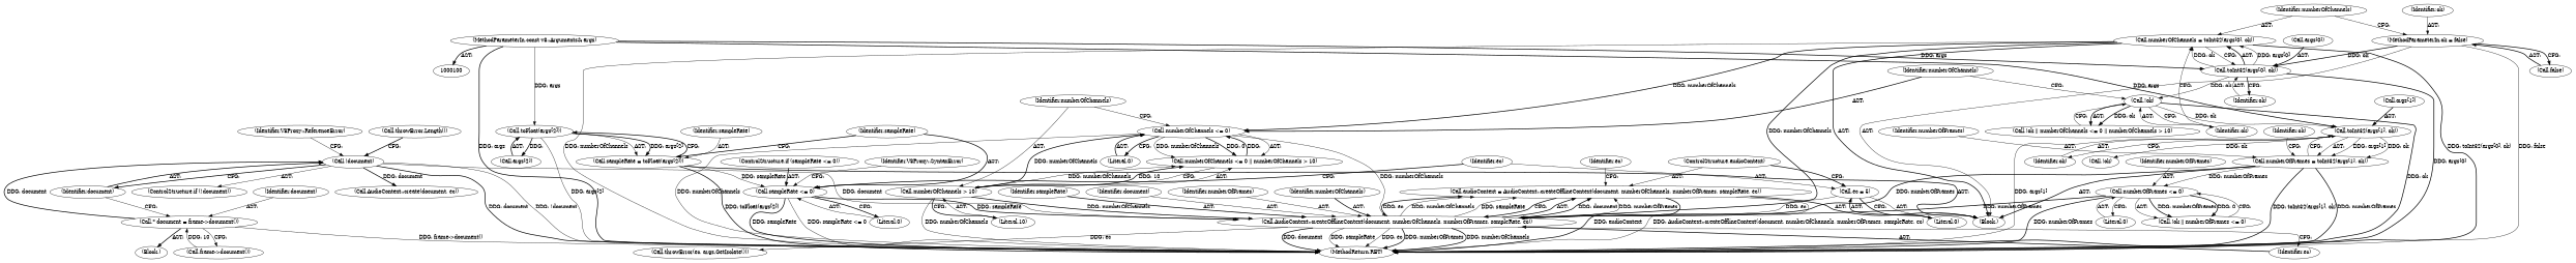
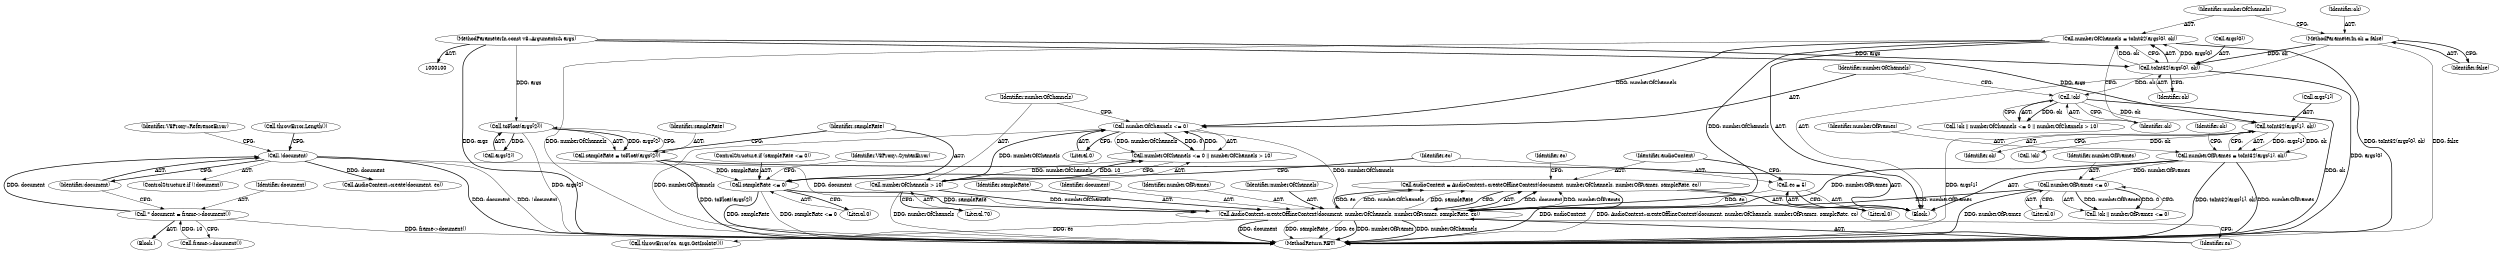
  digraph {
    edge [style=solid]
    n1 [label="(Call,audioContext = AudioContext::createOfflineContext(document, numberOfChannels, numberOfFrames, sampleRate, ec))"]
    n2 [label="(Call,AudioContext::createOfflineContext(document, numberOfChannels, numberOfFrames, sampleRate, ec))"]
    n3 [label="(Block,)"]
    n4 [label="(MethodReturn,RET)"]
    n5 [label="(Identifier,ec)"]
    n6 [label="(Call,throwError(ec, args.GetIsolate()))"]
    n7 [label="(Call,!document)"]
    n8 [label="(Identifier,document)"]
    n9 [label="(ControlStructure,if (!document))"]
    n10 [label="(Call,AudioContext::create(document, ec))"]
    n11 [label="(Call,* document = frame->document())"]
    n12 [label="(Block,)"]
    n13 [label="(Call,frame->document())"]
    n14 [label="(Call,numberOfChannels <= 0)"]
    n15 [label="(Call,numberOfChannels <= 0 || numberOfChannels > 10)"]
    n16 [label="(Literal,0)"]
    n17 [label="(Call,numberOfChannels > 10)"]
-   n18 [label="(Literal,10)"]
+   n18 [label="(Literal,70)"]
    n19 [label="(Call,numberOfChannels = toInt32(args[0], ok))"]
    n20 [label="(Call,toInt32(args[0], ok))"]
    n21 [label="(Call,!ok)"]
    n22 [label="(Identifier,ok)"]
    n23 [label="(Call,toInt32(args[1], ok))"]
    n24 [label="(Identifier,ok)"]
    n25 [label="(Call,!ok || numberOfChannels <= 0 || numberOfChannels > 10)"]
    n26 [label="(MethodParameterIn,const v8::Arguments& args)"]
    n27 [label="(Call,toFloat(args[2]))"]
    1000100
    n29 [label="(Call,numberOfFrames = toInt32(args[1], ok))"]
    n30 [label="(Identifier,ok)"]
    n31 [label="(Call,!ok)"]
    n32 [label="(Call,sampleRate = toFloat(args[2]))"]
    n33 [label="(Call,args[2])"]
    n34 [label="(MethodParameterIn,ok = false)"]
-   n35 [label="(Call,false)"]
+   n35 [label="(Identifier,false)"]
    n36 [label="(Call,numberOfFrames <= 0)"]
    n37 [label="(Literal,0)"]
    n38 [label="(Call,!ok || numberOfFrames <= 0)"]
    n39 [label="(Call,sampleRate <= 0)"]
    n40 [label="(Literal,0)"]
    n41 [label="(ControlStructure,if (sampleRate <= 0))"]
    n42 [label="(Call,ec = 5)"]
    n43 [label="(Literal,0)"]
-   n44 [label="(ControlStructure,audioContext)"]
+   n44 [label="(Identifier,audioContext)"]
    n45 [label="(Identifier,numberOfChannels)"]
    n46 [label="(Identifier,numberOfChannels)"]
    n47 [label="(Identifier,V8Proxy::ReferenceError)"]
    n48 [label="(Identifier,numberOfChannels)"]
    n49 [label="(Identifier,sampleRate)"]
    n50 [label="(Identifier,sampleRate)"]
    n51 [label="(Identifier,ec)"]
    n52 [label="(Identifier,ok)"]
    n53 [label="(Call,args[1])"]
    n54 [label="(Call,args[0])"]
    n55 [label="(Identifier,document)"]
    n56 [label="(Identifier,numberOfChannels)"]
    n57 [label="(Identifier,numberOfFrames)"]
    n58 [label="(Identifier,V8Proxy::SyntaxError)"]
    n59 [label="(Identifier,document)"]
    n60 [label="(Identifier,sampleRate)"]
    n61 [label="(Identifier,numberOfFrames)"]
    n62 [label="(Identifier,ec)"]
    n63 [label="(Identifier,numberOfFrames)"]
    n64 [label="(Identifier,ok)"]
    n65 [label="(Call,throwError.Length())"]
    n1 -> n2 [label="CFG: " style=bold]
    n1 -> n3 [label="AST: " style=bold]
    n1 -> n4 [label="DDG: audioContext" style=bold]
    n1 -> n4 [label="DDG: AudioContext::createOfflineContext(document, numberOfChannels, numberOfFrames, sampleRate, ec)"]
    n2 -> n1 [label="AST: " style=bold]
    n2 -> n1 [label="DDG: document" style=bold]
    n2 -> n1 [label="DDG: numberOfFrames"]
    n2 -> n1 [label="DDG: ec" style=bold]
    n2 -> n1 [label="DDG: numberOfChannels"]
    n2 -> n1 [label="DDG: sampleRate"]
    n2 -> n4 [label="DDG: document" style=bold]
    n2 -> n4 [label="DDG: sampleRate"]
    n2 -> n4 [label="DDG: ec"]
    n2 -> n4 [label="DDG: numberOfFrames" style=bold]
    n2 -> n4 [label="DDG: numberOfChannels" style=bold]
    n2 -> n5 [label="CFG: "]
    n2 -> n6 [label="DDG: ec"]
    n5 -> n2 [label="AST: " style=bold]
    n7 -> n2 [label="DDG: document"]
    n7 -> n4 [label="DDG: !document"]
    n7 -> n4 [label="DDG: document" style=bold]
    n7 -> n8 [label="CFG: " style=bold]
    n7 -> n9 [label="AST: "]
    n7 -> n10 [label="DDG: document" style=bold]
    n8 -> n7 [label="AST: " style=bold]
    n8 -> n11 [label="CFG: "]
    n11 -> n4 [label="DDG: frame->document()"]
    n11 -> n7 [label="DDG: document" style=bold]
    n11 -> n12 [label="AST: " style=bold]
    n11 -> n13 [label="CFG: "]
    n13 -> n11 [label="DDG: 10"]
    n14 -> n2 [label="DDG: numberOfChannels"]
    n14 -> n4 [label="DDG: numberOfChannels"]
    n14 -> n15 [label="AST: "]
    n14 -> n15 [label="DDG: numberOfChannels"]
    n14 -> n15 [label="DDG: 0" style=bold]
    n14 -> n16 [label="CFG: " style=bold]
    n15 -> n14 [label="DDG: " style=bold]
    n15 -> n17 [label="CFG: "]
    n16 -> n14 [label="AST: " style=bold]
    n17 -> n2 [label="DDG: numberOfChannels" style=bold]
    n17 -> n4 [label="DDG: numberOfChannels"]
    n17 -> n14 [label="DDG: numberOfChannels" style=bold]
    n17 -> n15 [label="AST: "]
    n17 -> n15 [label="DDG: numberOfChannels"]
    n17 -> n15 [label="DDG: 10" style=bold]
    n17 -> n18 [label="CFG: " style=bold]
    n18 -> n17 [label="AST: "]
    n19 -> n2 [label="DDG: numberOfChannels" style=bold]
    n19 -> n3 [label="AST: " style=bold]
    n19 -> n4 [label="DDG: toInt32(args[0], ok)" style=bold]
    n19 -> n4 [label="DDG: numberOfChannels"]
    n19 -> n14 [label="DDG: numberOfChannels" style=bold]
    n19 -> n20 [label="CFG: "]
    n20 -> n4 [label="DDG: args[0]" style=bold]
    n20 -> n19 [label="AST: " style=bold]
    n20 -> n19 [label="DDG: args[0]"]
    n20 -> n19 [label="DDG: ok"]
    n20 -> n21 [label="DDG: ok"]
    n20 -> n22 [label="CFG: " style=bold]
    n21 -> n4 [label="DDG: ok" style=bold]
    n21 -> n23 [label="DDG: ok"]
    n21 -> n24 [label="CFG: "]
    n21 -> n25 [label="AST: " style=bold]
    n21 -> n25 [label="DDG: ok" style=bold]
    n22 -> n20 [label="AST: "]
    n23 -> n4 [label="DDG: args[1]"]
    n23 -> n29 [label="AST: "]
    n23 -> n29 [label="DDG: args[1]"]
    n23 -> n29 [label="DDG: ok"]
    n23 -> n30 [label="CFG: "]
    n23 -> n31 [label="DDG: ok"]
    n24 -> n19 [label="CFG: "]
    n24 -> n21 [label="AST: "]
    n25 -> n21 [label="CFG: "]
    n26 -> n4 [label="DDG: args" style=bold]
    n26 -> n20 [label="DDG: args" style=bold]
    n26 -> n23 [label="DDG: args" style=bold]
    n26 -> n27 [label="DDG: args"]
    n26 -> 1000100 [label="AST: " style=bold]
    n27 -> n4 [label="DDG: args[2]"]
    n27 -> n32 [label="AST: "]
    n27 -> n32 [label="DDG: args[2]" style=bold]
    n27 -> n33 [label="DDG: " style=bold]
    n29 -> n2 [label="DDG: numberOfFrames" style=bold]
    n29 -> n3 [label="AST: " style=bold]
    n29 -> n4 [label="DDG: toInt32(args[1], ok)" style=bold]
    n29 -> n4 [label="DDG: numberOfFrames" style=bold]
    n29 -> n23 [label="CFG: "]
    n29 -> n36 [label="DDG: numberOfFrames"]
    n30 -> n23 [label="AST: "]
    n32 -> n3 [label="AST: " style=bold]
    n32 -> n4 [label="DDG: toFloat(args[2])" style=bold]
-   n32 -> n27 [label="CFG: " style=bold]
+   n32 -> n27 [label="CFG: "]
    n32 -> n39 [label="DDG: sampleRate"]
    n33 -> n27 [label="AST: " style=bold]
    n34 -> n3 [label="AST: "]
    n34 -> n4 [label="DDG: false"]
    n34 -> n20 [label="DDG: ok" style=bold]
    n34 -> n35 [label="CFG: " style=bold]
    n35 -> n34 [label="AST: " style=bold]
    n36 -> n2 [label="DDG: numberOfFrames" style=bold]
    n36 -> n4 [label="DDG: numberOfFrames" style=bold]
    n36 -> n37 [label="CFG: "]
    n36 -> n38 [label="AST: "]
    n36 -> n38 [label="DDG: numberOfFrames" style=bold]
    n36 -> n38 [label="DDG: 0" style=bold]
    n37 -> n36 [label="AST: "]
    n38 -> n36 [label="CFG: "]
    n39 -> n2 [label="DDG: sampleRate" style=bold]
    n39 -> n4 [label="DDG: sampleRate <= 0"]
    n39 -> n4 [label="DDG: sampleRate" style=bold]
    n39 -> n40 [label="CFG: " style=bold]
    n40 -> n39 [label="AST: "]
    n41 -> n39 [label="AST: " style=bold]
    n42 -> n2 [label="DDG: ec"]
    n42 -> n3 [label="AST: "]
    n42 -> n43 [label="CFG: " style=bold]
    n43 -> n42 [label="AST: " style=bold]
    n44 -> n1 [label="AST: "]
    n44 -> n42 [label="CFG: " style=bold]
    n45 -> n2 [label="AST: " style=bold]
    n46 -> n14 [label="AST: " style=bold]
    n46 -> n21 [label="CFG: "]
    n47 -> n7 [label="CFG: "]
    n48 -> n19 [label="AST: "]
    n48 -> n34 [label="CFG: "]
    n49 -> n32 [label="AST: "]
    n50 -> n2 [label="AST: " style=bold]
    n51 -> n1 [label="CFG: "]
    n52 -> n29 [label="CFG: "]
    n53 -> n23 [label="AST: " style=bold]
    n54 -> n20 [label="AST: " style=bold]
    n55 -> n11 [label="AST: "]
    n56 -> n14 [label="CFG: "]
    n56 -> n17 [label="AST: "]
    n57 -> n29 [label="AST: "]
    n58 -> n39 [label="CFG: "]
    n59 -> n2 [label="AST: "]
    n60 -> n32 [label="CFG: " style=bold]
    n60 -> n39 [label="AST: " style=bold]
    n61 -> n2 [label="AST: "]
    n62 -> n39 [label="CFG: " style=bold]
    n62 -> n42 [label="AST: "]
    n63 -> n36 [label="AST: "]
    n64 -> n34 [label="AST: "]
    n65 -> n7 [label="CFG: " style=bold]
  }
